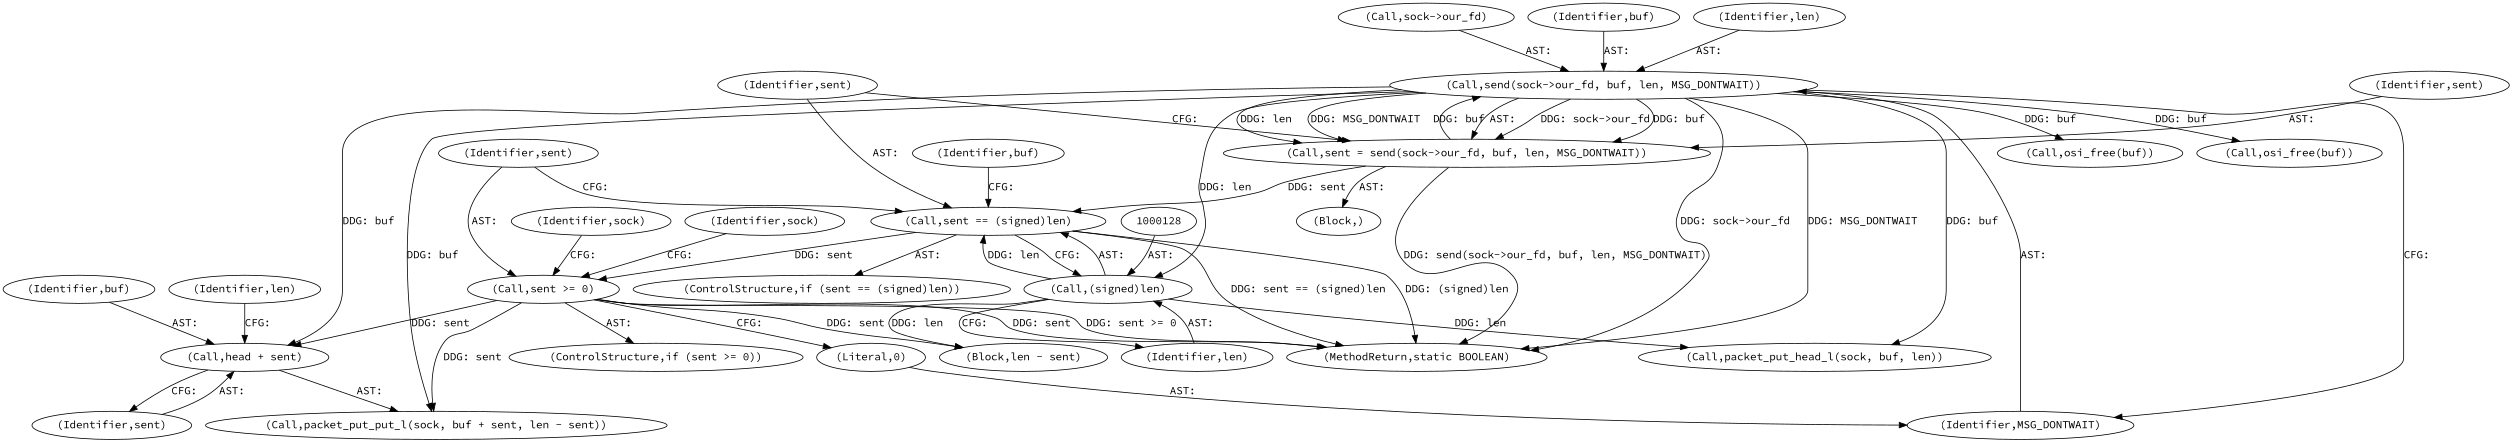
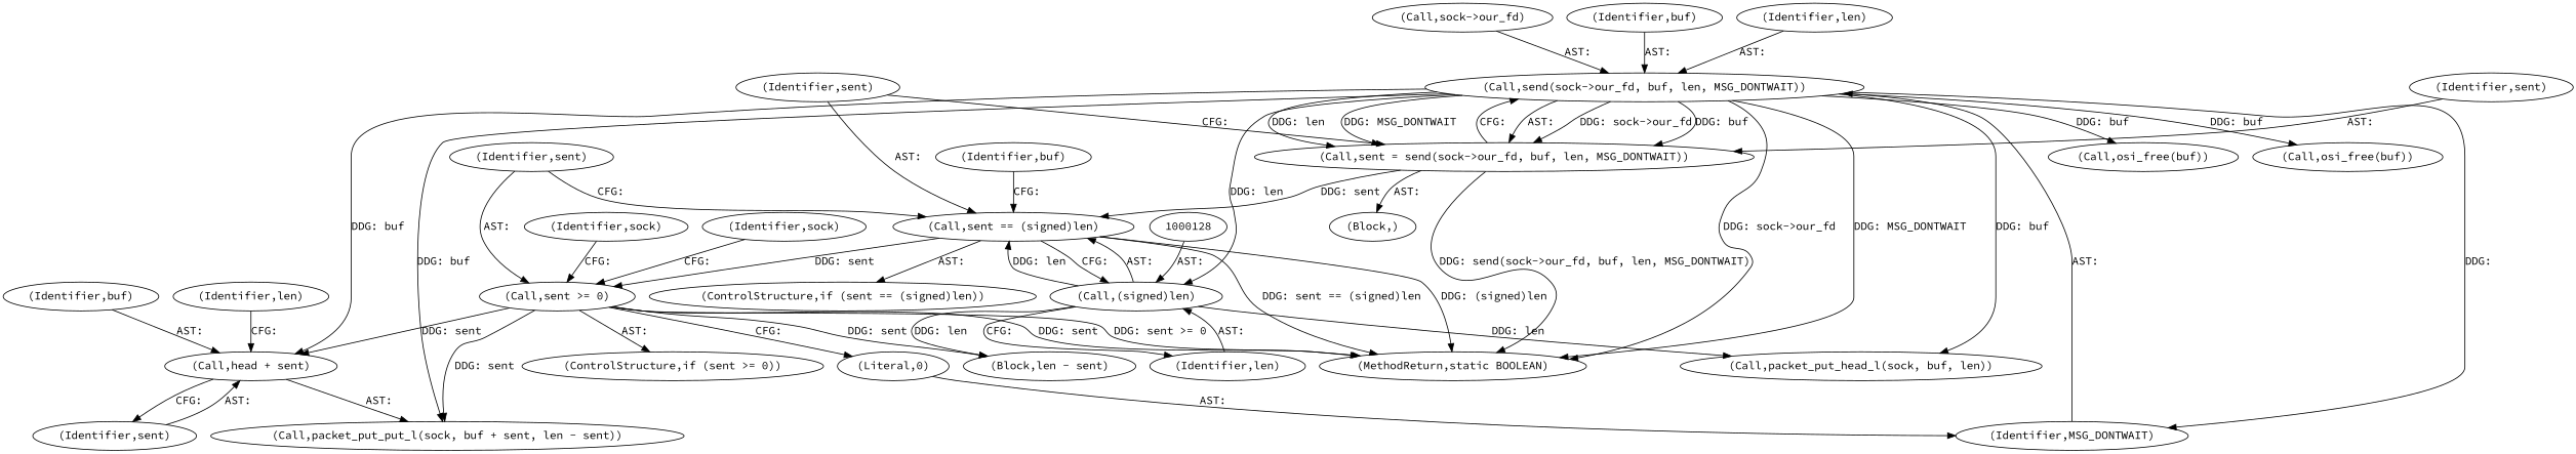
  digraph {
    fontname="Source Code Pro"
    node [fontname="Source Code Pro"]
    edge [fontname="Source Code Pro"]
    n1 [label="(Call,head + sent)"]
    n2 [label="(Call,packet_put_put_l(sock, buf + sent, len - sent))"]
    n3 [label="(Identifier,sent)"]
    n4 [label="(Call,send(sock->our_fd, buf, len, MSG_DONTWAIT))"]
    n5 [label="(Call,sent = send(sock->our_fd, buf, len, MSG_DONTWAIT))"]
    n6 [label="(Call,(signed)len)"]
    n7 [label="(Call,osi_free(buf))"]
    n8 [label="(MethodReturn,static BOOLEAN)"]
    n9 [label="(Call,packet_put_head_l(sock, buf, len))"]
    n10 [label="(Identifier,MSG_DONTWAIT)"]
    n11 [label="(Call,osi_free(buf))"]
    n12 [label="(Call,sent == (signed)len)"]
    n13 [label="(Block,)"]
    n14 [label="(Block,len - sent)"]
    n15 [label="(Identifier,len)"]
    n16 [label="(Call,sent >= 0)"]
    n17 [label="(Literal,0)"]
    n18 [label="(ControlStructure,if (sent >= 0))"]
    n19 [label="(ControlStructure,if (sent == (signed)len))"]
    n20 [label="(Identifier,sock)"]
    n21 [label="(Identifier,sent)"]
    n22 [label="(Identifier,sent)"]
    n23 [label="(Call,sock->our_fd)"]
    n24 [label="(Identifier,sock)"]
    n25 [label="(Identifier,sent)"]
    n26 [label="(Identifier,buf)"]
    n27 [label="(Identifier,len)"]
    n28 [label="(Identifier,buf)"]
    n29 [label="(Identifier,buf)"]
    n30 [label="(Identifier,len)"]
    1000128
    n1 -> n2 [label="AST: "]
    n1 -> n3 [label="CFG: "]
    n3 -> n1 [label="AST: "]
    n4 -> n1 [label="DDG: buf"]
    n4 -> n2 [label="DDG: buf"]
    n4 -> n5 [label="AST: "]
    n4 -> n5 [label="DDG: sock->our_fd"]
    n4 -> n5 [label="DDG: buf"]
    n4 -> n5 [label="DDG: len"]
    n4 -> n5 [label="DDG: MSG_DONTWAIT"]
    n4 -> n6 [label="DDG: len"]
    n4 -> n7 [label="DDG: buf"]
    n4 -> n8 [label="DDG: sock->our_fd"]
    n4 -> n8 [label="DDG: MSG_DONTWAIT"]
    n4 -> n9 [label="DDG: buf"]
-   n4 -> n10 [label="CFG: "]
+   n4 -> n10 [label="DDG: "]
    n4 -> n11 [label="DDG: buf"]
-   n5 -> n4 [label="DDG: buf"]
+   n5 -> n4 [label="CFG: "]
    n5 -> n8 [label="DDG: send(sock->our_fd, buf, len, MSG_DONTWAIT)"]
    n5 -> n12 [label="DDG: sent"]
    n5 -> n13 [label="AST: "]
    n6 -> n9 [label="DDG: len"]
    n6 -> n12 [label="AST: "]
    n6 -> n12 [label="DDG: len"]
    n6 -> n14 [label="DDG: len"]
    n6 -> n15 [label="CFG: "]
    n10 -> n4 [label="AST: "]
    n12 -> n6 [label="CFG: "]
    n12 -> n8 [label="DDG: sent == (signed)len"]
    n12 -> n8 [label="DDG: (signed)len"]
    n12 -> n16 [label="DDG: sent"]
    n12 -> n19 [label="AST: "]
    n15 -> n6 [label="AST: "]
    n16 -> n1 [label="DDG: sent"]
    n16 -> n2 [label="DDG: sent"]
    n16 -> n8 [label="DDG: sent"]
    n16 -> n8 [label="DDG: sent >= 0"]
    n16 -> n14 [label="DDG: sent"]
    n16 -> n17 [label="CFG: "]
    n16 -> n18 [label="AST: "]
    n17 -> n10 [label="AST: "]
    n20 -> n16 [label="CFG: "]
    n21 -> n5 [label="CFG: "]
    n21 -> n12 [label="AST: "]
    n22 -> n5 [label="AST: "]
    n23 -> n4 [label="AST: "]
    n24 -> n16 [label="CFG: "]
    n25 -> n12 [label="CFG: "]
    n25 -> n16 [label="AST: "]
    n26 -> n4 [label="AST: "]
    n27 -> n4 [label="AST: "]
    n28 -> n1 [label="AST: "]
    n29 -> n12 [label="CFG: "]
    n30 -> n1 [label="CFG: "]
    1000128 -> n6 [label="AST: "]
  }
